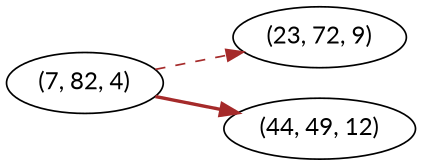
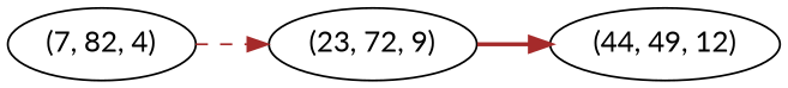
  digraph {
    fontname=Lato
    rankdir=LR
    node [fontname=Lato shape=ellipse]
    edge [color=brown fontname=Lato]
    n1 [label="(23, 72, 9)"]
    "(7, 82, 4)"
    "(44, 49, 12)"
-   "(7, 82, 4)" -> "(44, 49, 12)" [style=bold]
+   n1 -> "(44, 49, 12)" [style=bold]
    "(7, 82, 4)" -> n1 [style=dashed]
  }
